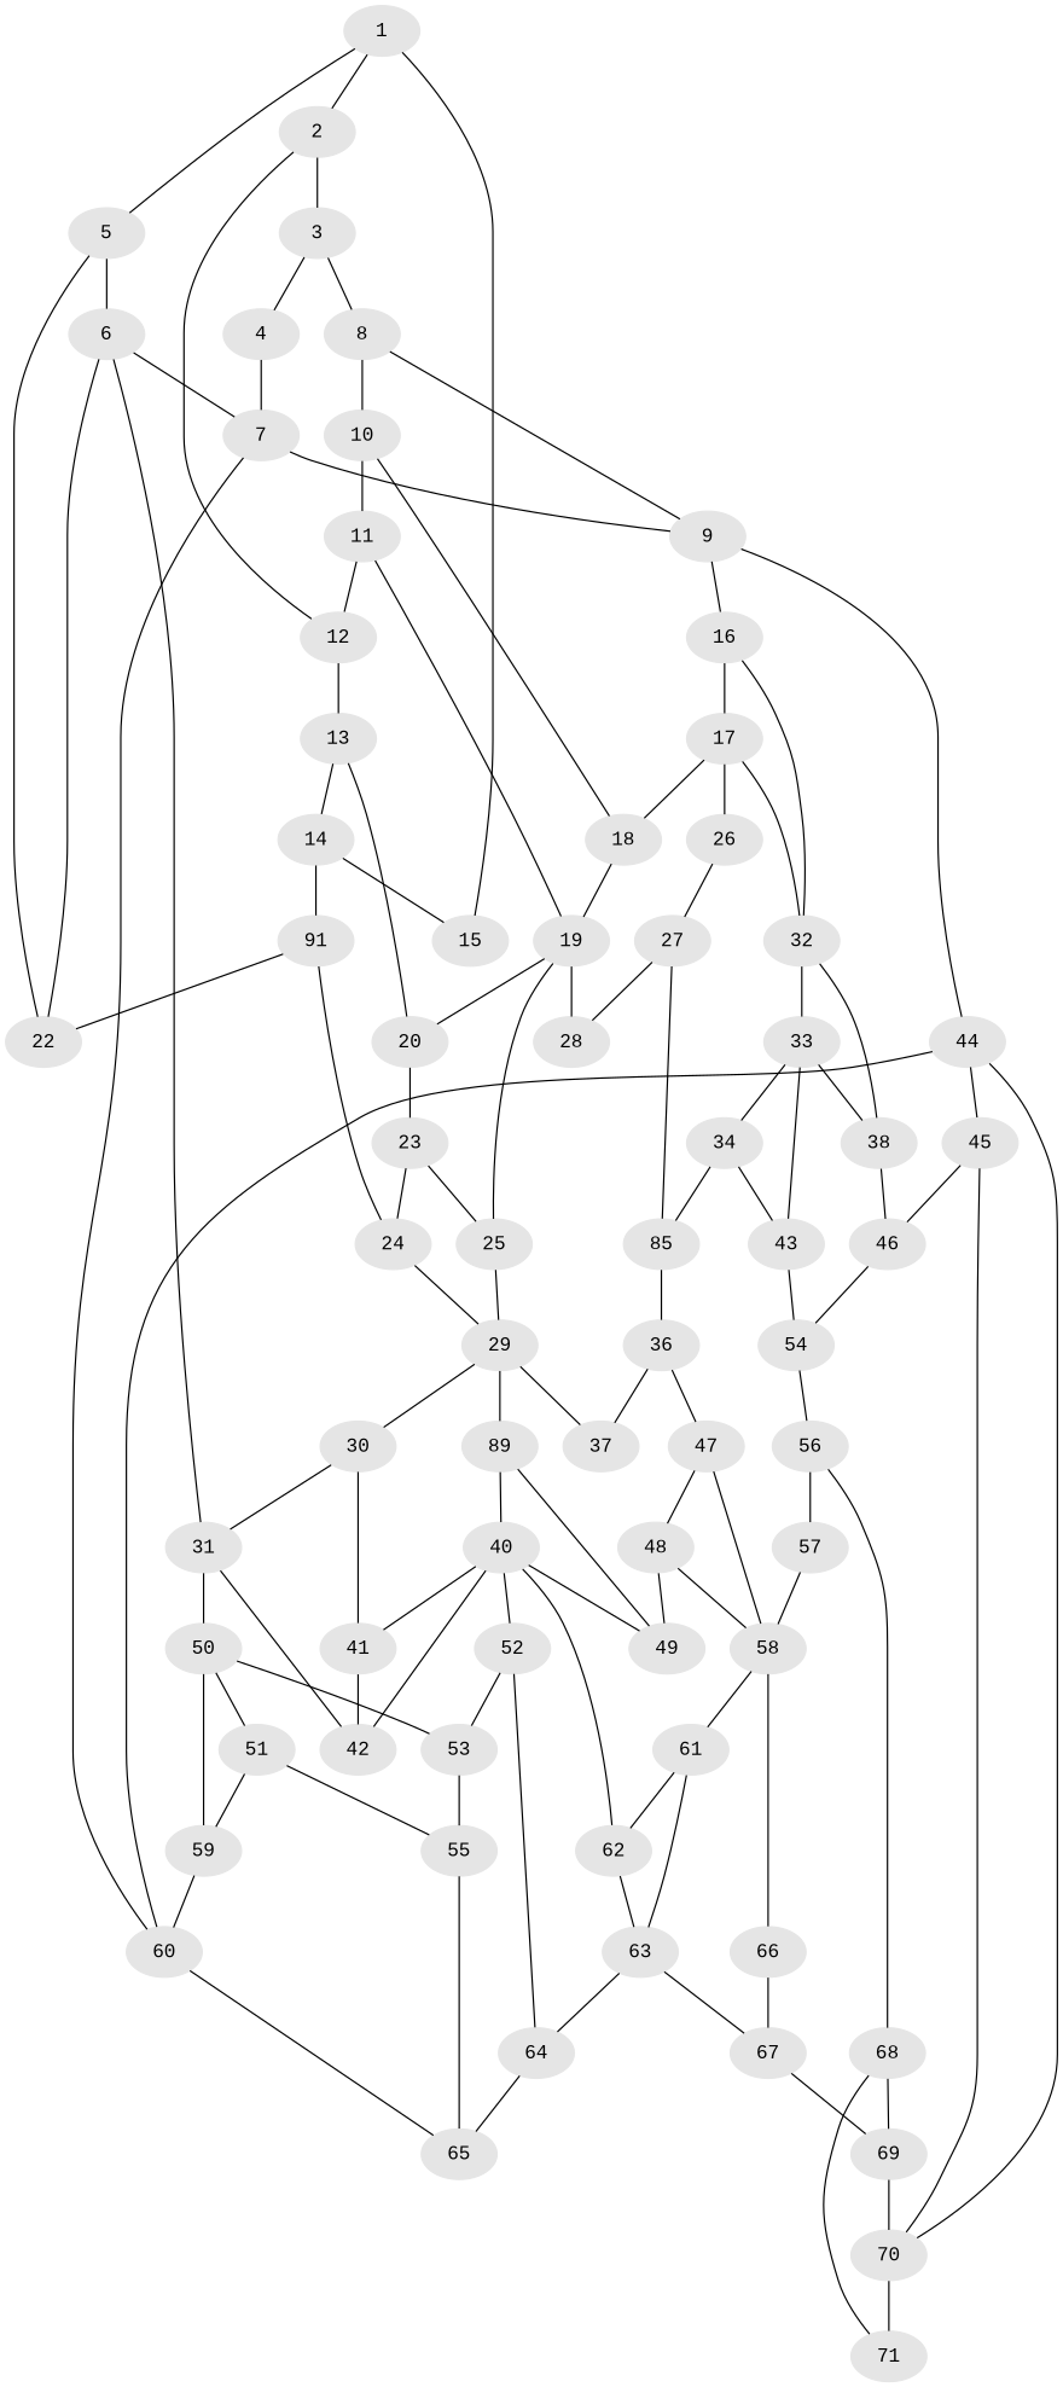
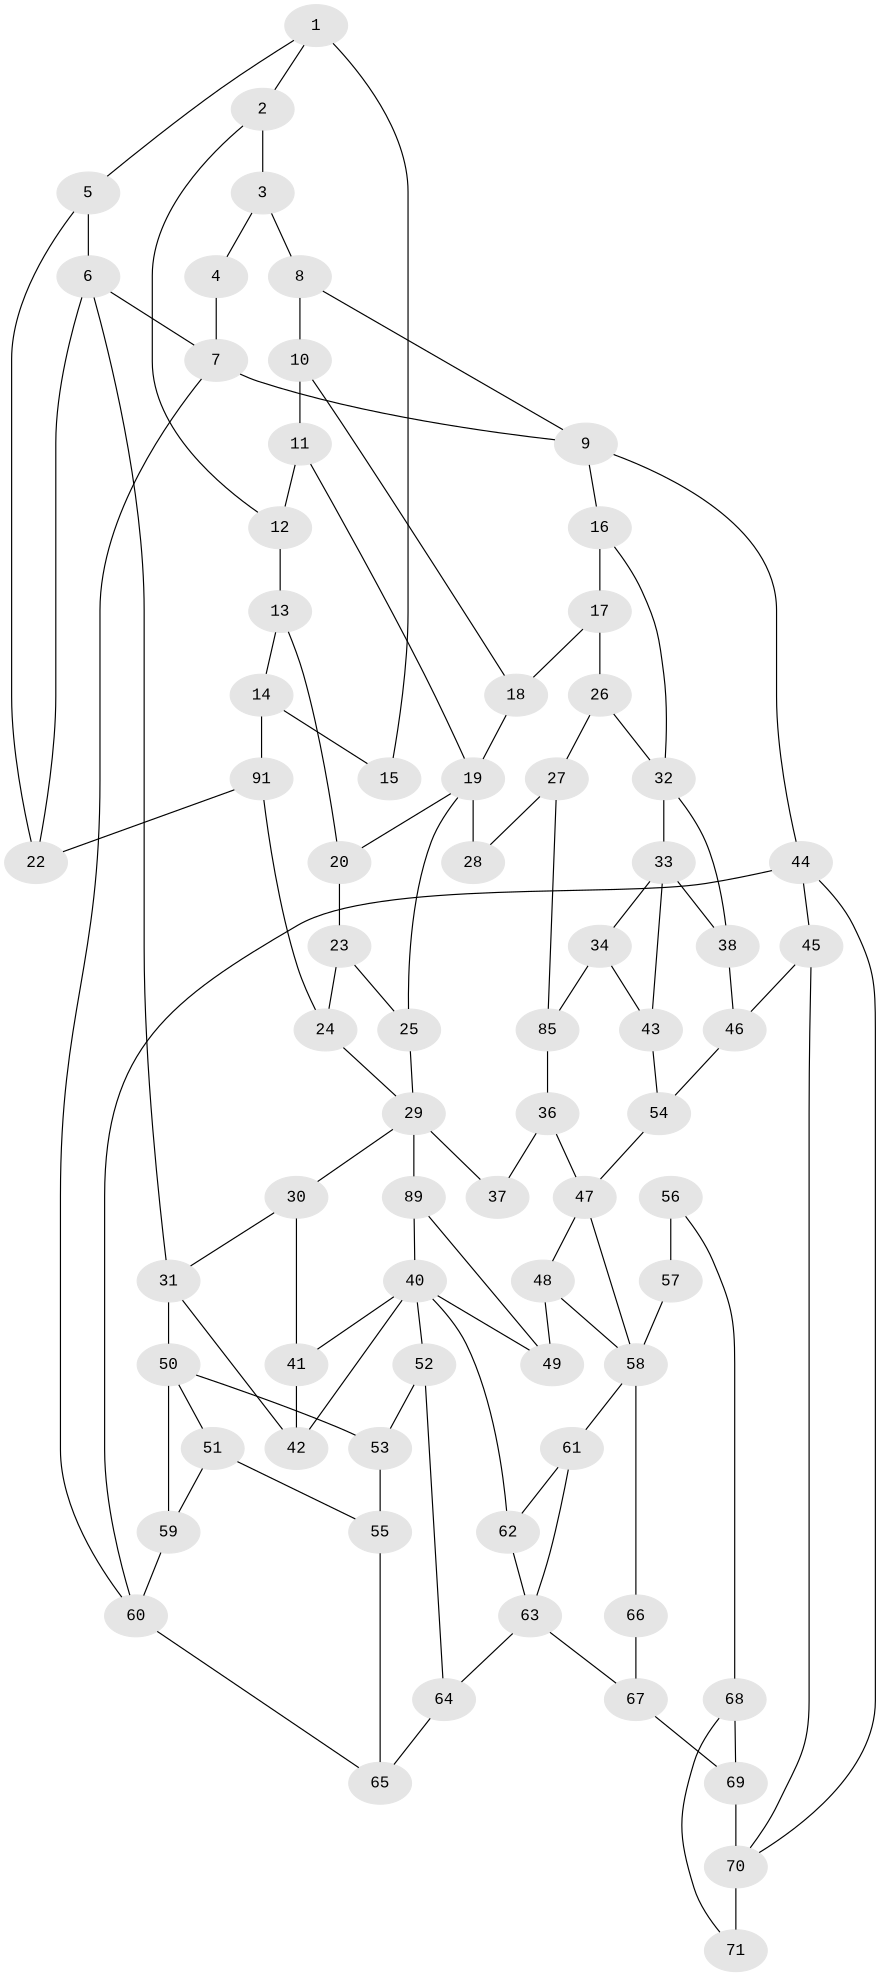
  graph {
    fontname="Liberation Mono"
    node [color=gray90 fontname="Liberation Mono" style=filled]
    edge [fontname="Liberation Mono" weight=1.0]
    1
    2
    5
    15
    3
    12
    6
    22
    4
    8
    13
    7
    9
    10
    60
    31
    42
    50
    16
    44
    65
    11
    18
    17
    32
    45
    70
    19
    20
    25
    28
    14
    n33 [label=91]
    23
    24
    26
    33
    38
    27
    29
    30
    37
    n43 [label=89]
    n44 [label=85]
    36
    41
    40
    49
    51
    53
    59
    34
    43
    46
    54
    47
    48
    58
    52
    62
    64
    63
    56
    71
    61
    66
    55
    57
    68
    69
    67
    1 -- 2
    1 -- 5
    1 -- 15 [weight=2.0]
    2 -- 3
    2 -- 12
    5 -- 6
    5 -- 22
    3 -- 4
    3 -- 8
    12 -- 13
    6 -- 22
    6 -- 7
    6 -- 31 [weight=2.0]
    4 -- 7
    8 -- 9
    8 -- 10
    13 -- 20
    13 -- 14
    7 -- 9
    7 -- 60
    9 -- 16
    9 -- 44
    10 -- 11
    10 -- 18
    60 -- 65
    31 -- 42
    31 -- 50 [weight=2.0]
    50 -- 51 [weight=2.0]
    50 -- 53
    50 -- 59
    16 -- 17
    16 -- 32
    44 -- 60
    44 -- 45
    44 -- 70
    11 -- 12
    11 -- 19
    18 -- 19
    17 -- 18
    17 -- 26
    32 -- 33 [weight=2.0]
    32 -- 38
    45 -- 70
    45 -- 46
    70 -- 71 [weight=2.0]
    19 -- 20
    19 -- 25
    19 -- 28 [weight=2.0]
    20 -- 23
    25 -- 29
    14 -- 15
    14 -- n33
    n33 -- 22
    n33 -- 24
    23 -- 25
    23 -- 24
    24 -- 29
-   17 -- 32
+   26 -- 32
    26 -- 27
    33 -- 38 [weight=2.0]
    33 -- 34
    33 -- 43
    38 -- 46
    27 -- 28
    27 -- n44
    29 -- 30
    29 -- 37 [weight=2.0]
    29 -- n43
    30 -- 31
    30 -- 41
    n43 -- 40
    n43 -- 49
    n44 -- 36
    36 -- 37
    36 -- 47
    41 -- 42
    40 -- 42
    40 -- 41
    40 -- 49
    40 -- 52
    40 -- 62
    51 -- 59
    51 -- 55 [weight=2.0]
    53 -- 55 [weight=2.0]
    59 -- 60
    34 -- n44
    34 -- 43
    43 -- 54
    46 -- 54
-   54 -- 56
+   54 -- 47
    47 -- 48
    47 -- 58
    48 -- 49
    48 -- 58
    58 -- 61
    58 -- 66
    52 -- 53
    52 -- 64
    62 -- 63
    64 -- 65 [weight=2.0]
    63 -- 64 [weight=2.0]
    63 -- 67 [weight=2.0]
    56 -- 57
    56 -- 68
    61 -- 62
    61 -- 63
    66 -- 67 [weight=2.0]
    55 -- 65 [weight=2.0]
    57 -- 58 [weight=2.0]
    68 -- 71
    68 -- 69
    69 -- 70 [weight=2.0]
    67 -- 69 [weight=2.0]
  }
